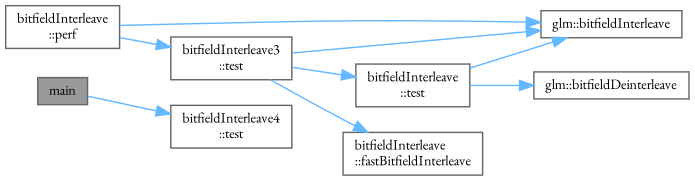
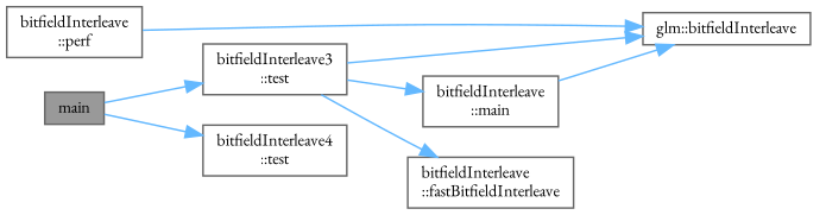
  digraph {
    fontname="EB Garamond"
    rankdir=LR
    node [color=grey40 fillcolor=white fontname="EB Garamond" fontsize=10 shape=box style=filled]
    edge [color=steelblue1 fontname="EB Garamond" fontsize=10 labelfontname=Helvetica labelfontsize=10 style=solid]
    n1 [color=gray40 fillcolor=grey60 fontcolor=black height=0.2 label=main width=0.4]
    n2 [height=0.2 label="bitfieldInterleave3\l::test" width=0.4]
    n3 [height=0.2 label="bitfieldInterleave4\l::test" width=0.4]
    n4 [height=0.2 label="bitfieldInterleave\l::perf" width=0.4]
    n5 [height=0.2 label="glm::bitfieldInterleave" width=0.4]
-   n6 [height=0.2 label="bitfieldInterleave\l::test" width=0.4]
+   n6 [height=0.2 label="bitfieldInterleave\l::main" width=0.4]
    n7 [height=0.2 label="bitfieldInterleave\l::fastBitfieldInterleave" width=0.4]
-   n8 [height=0.2 label="glm::bitfieldDeinterleave" width=0.4]
-   n4 -> n2
+   n1 -> n2
    n1 -> n3
    n2 -> n5
    n2 -> n6
    n2 -> n7
    n4 -> n5
    n6 -> n5
-   n6 -> n8
  }
